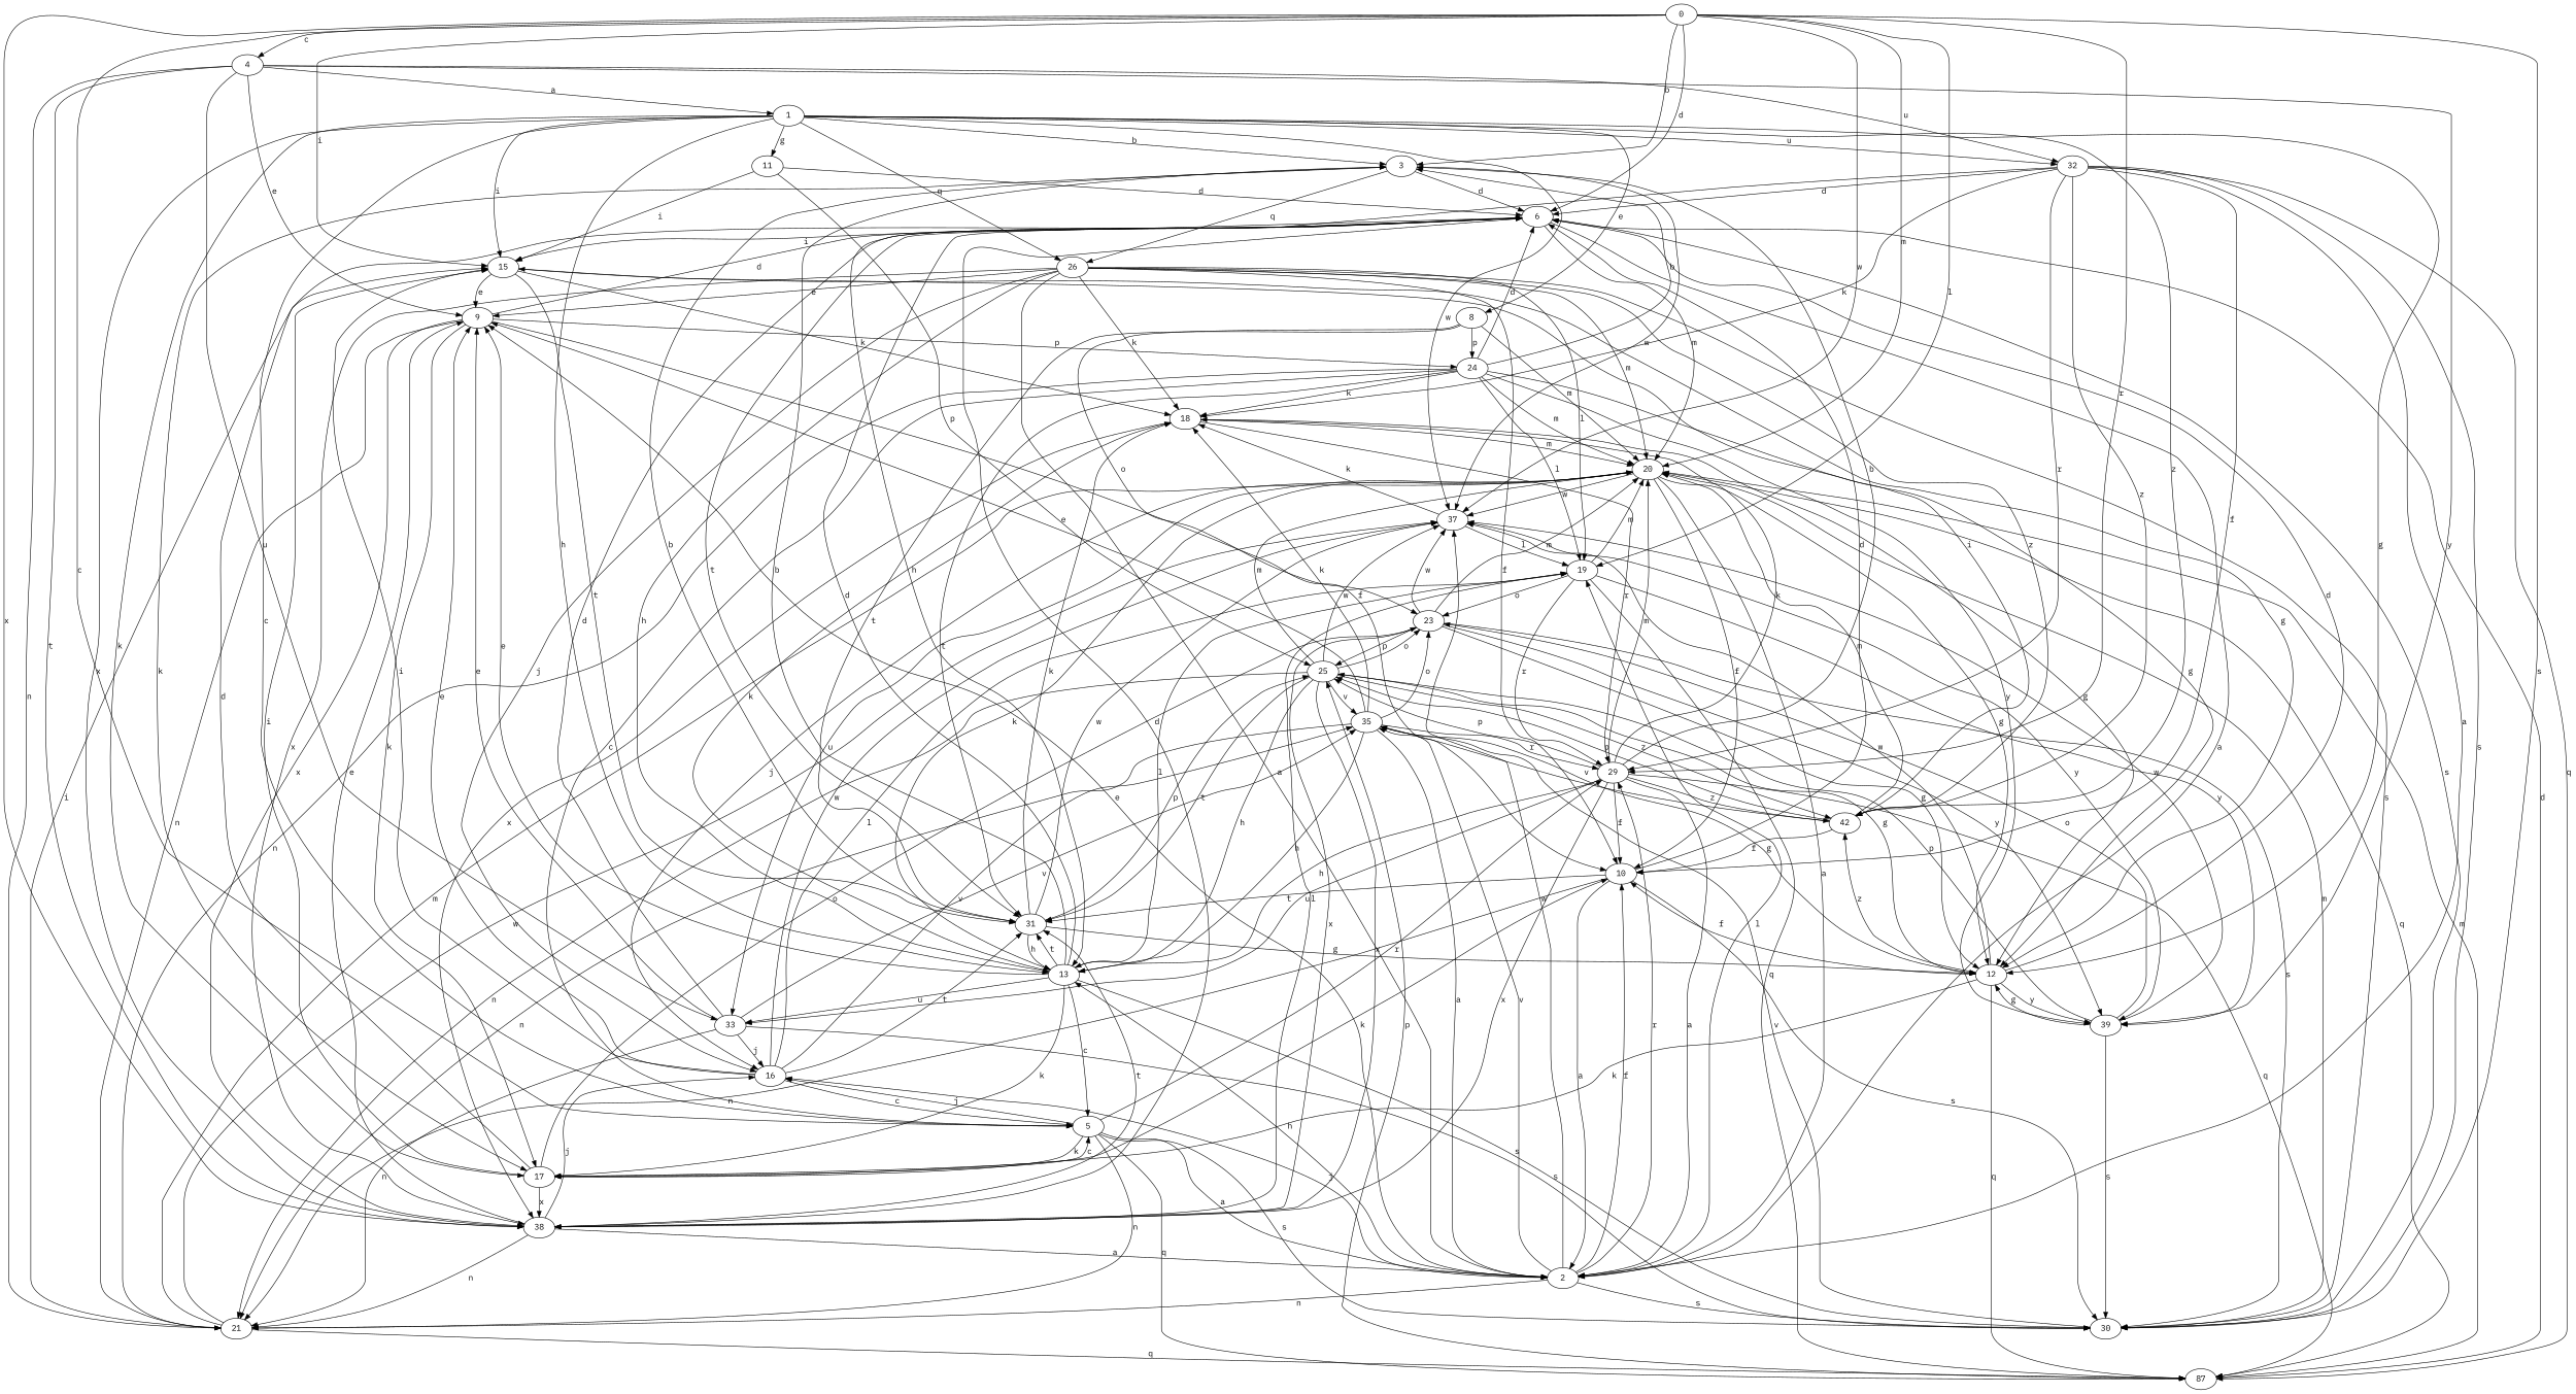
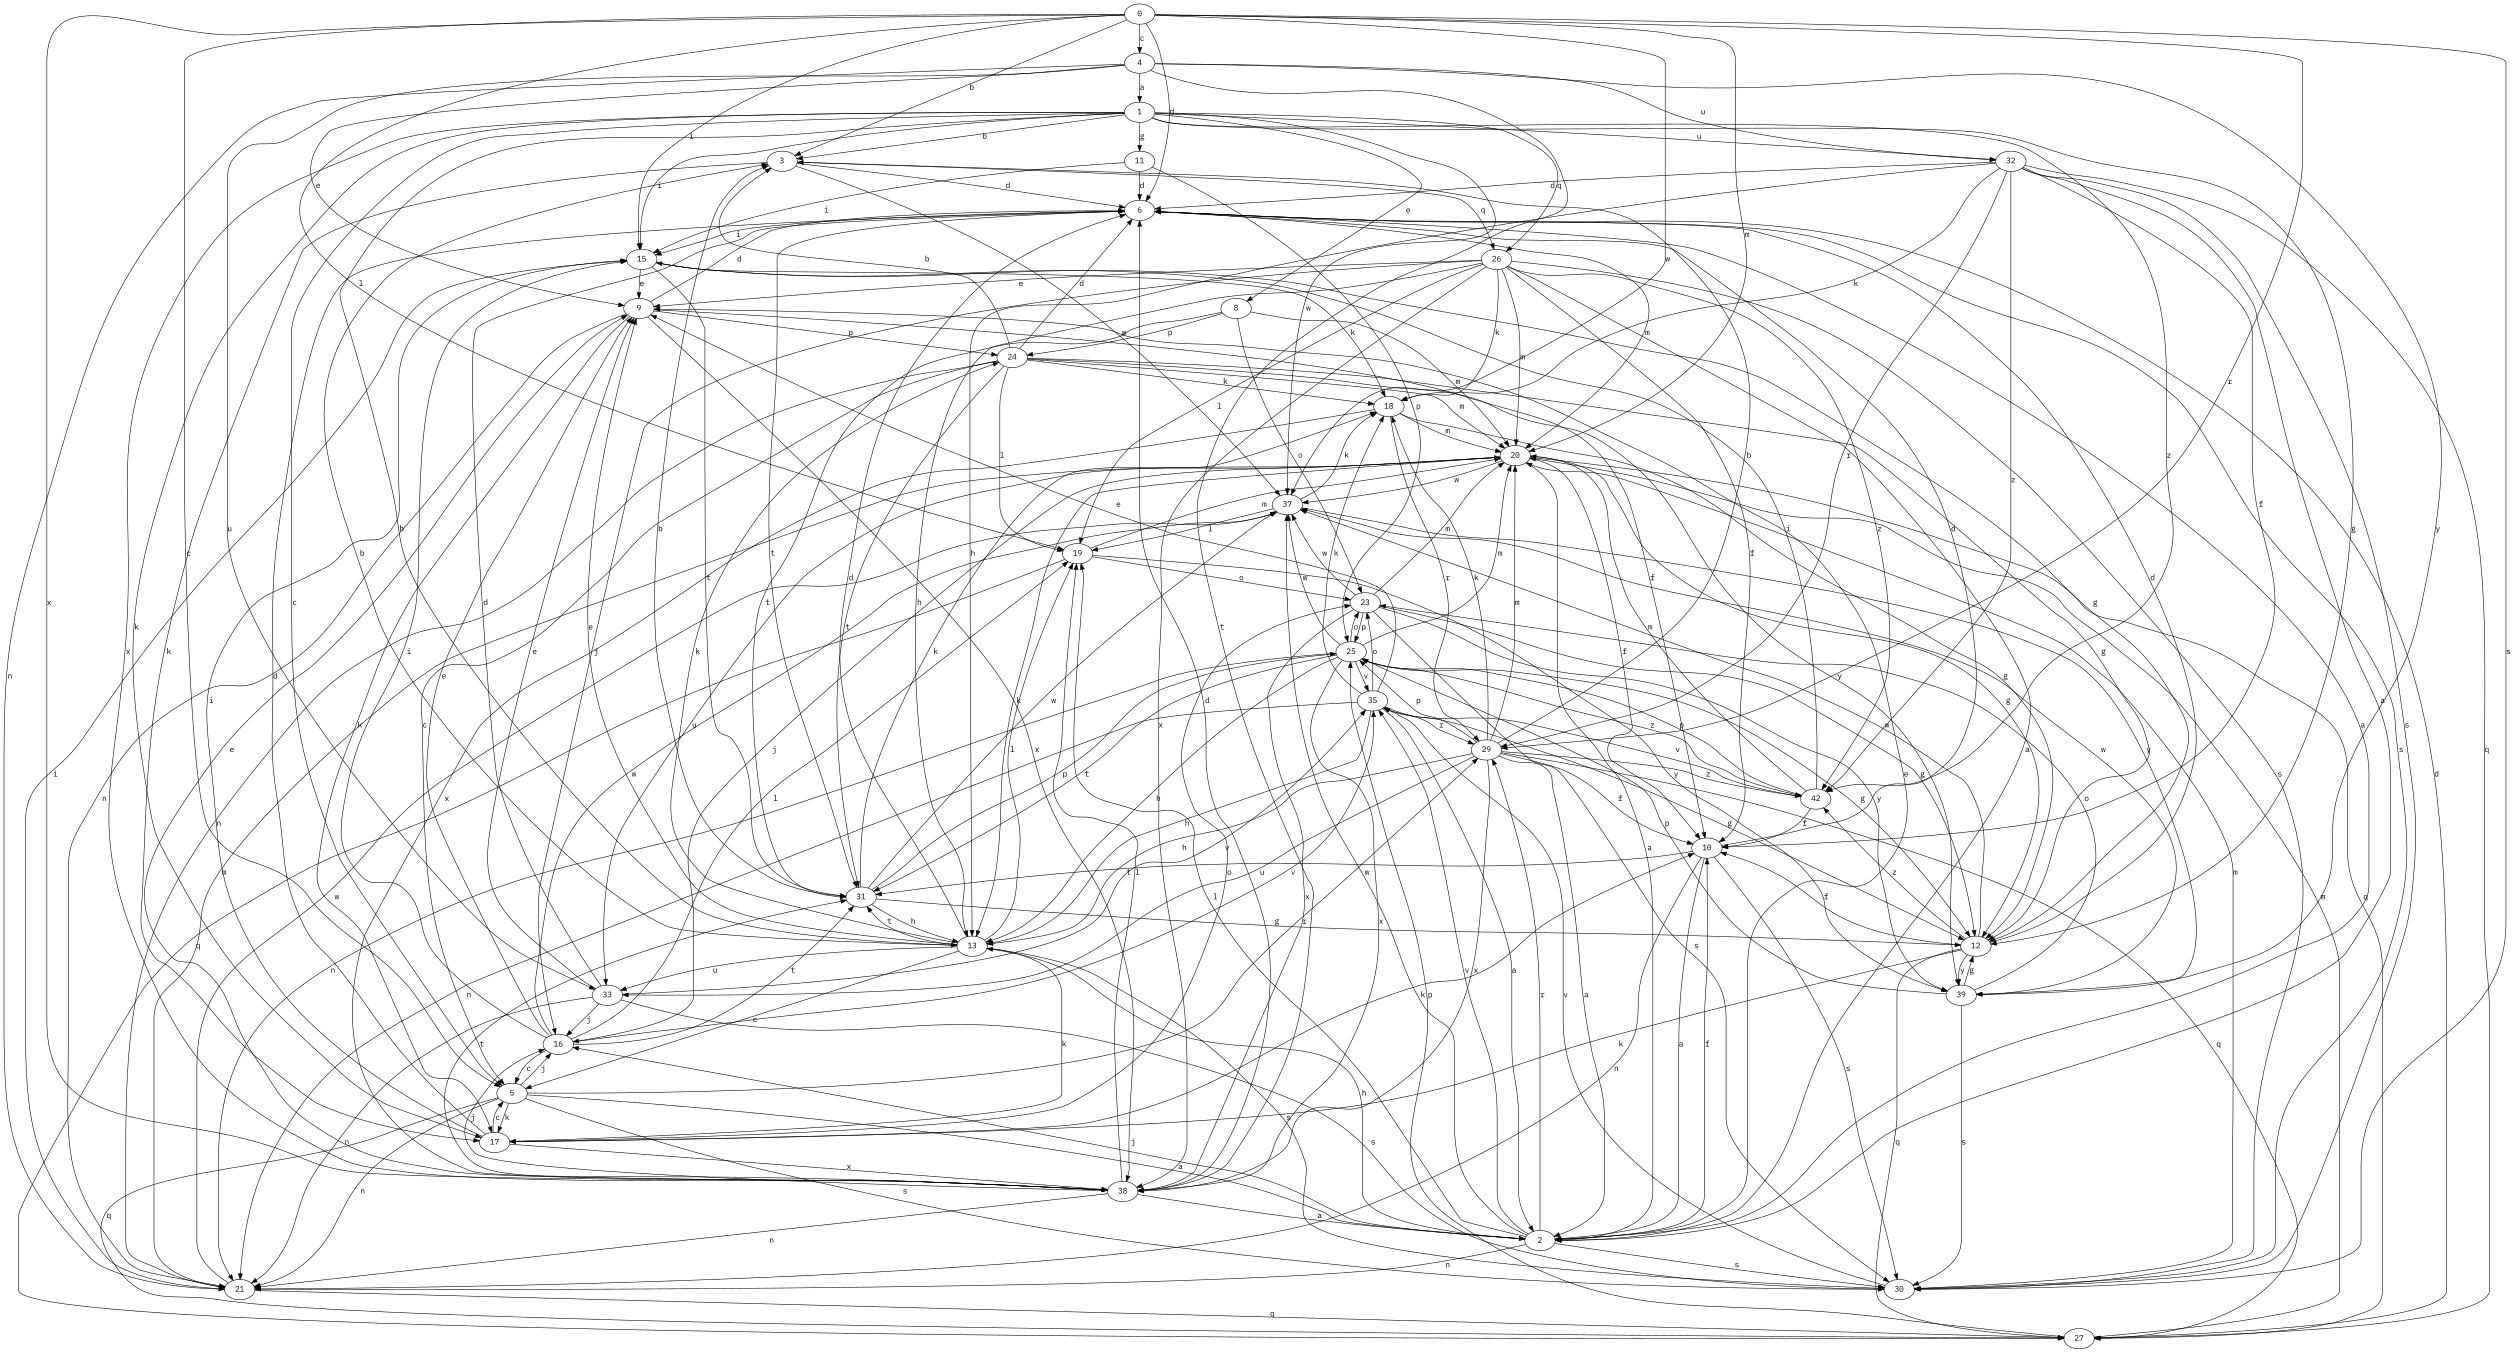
  strict digraph {
    fontname="IBM Plex Mono"
    node [fontname="IBM Plex Mono"]
    edge [fontname="IBM Plex Mono"]
    0
    3
    4
    5
    6
    15
    19
    20
    29
    30
    37
    38
    17
    26
    1
    32
    9
    21
    33
    39
    2
    16
-   27 [label=87]
+   27
    31
    12
    18
    23
    13
    10
    42
    25
    35
    8
    11
    24
    0 -> 3 [label=b]
    0 -> 4 [label=c]
    0 -> 5 [label=c]
    0 -> 6 [label=d]
    0 -> 15 [label=i]
    0 -> 19 [label=l]
    0 -> 20 [label=m]
    0 -> 29 [label=r]
    0 -> 30 [label=s]
    0 -> 37 [label=w]
    0 -> 38 [label=x]
    3 -> 6 [label=d]
    3 -> 37 [label=w]
    3 -> 17 [label=k]
    3 -> 26 [label=q]
    4 -> 38 [label=t]
    4 -> 1 [label=a]
    4 -> 32 [label=u]
    4 -> 9 [label=e]
    4 -> 21 [label=n]
    4 -> 33 [label=u]
    4 -> 39 [label=y]
    5 -> 29 [label=r]
    5 -> 30 [label=s]
    5 -> 17 [label=k]
    5 -> 21 [label=n]
    5 -> 2 [label=a]
    5 -> 16 [label=j]
    5 -> 27 [label=q]
    6 -> 15 [label=i]
    6 -> 20 [label=m]
    6 -> 30 [label=s]
    6 -> 2 [label=a]
    6 -> 31 [label=t]
    15 -> 9 [label=e]
    15 -> 31 [label=t]
    15 -> 12 [label=g]
    15 -> 18 [label=k]
    19 -> 20 [label=m]
-   19 -> 29 [label=r]
    19 -> 39 [label=y]
    19 -> 27 [label=q]
    19 -> 23 [label=o]
    20 -> 37 [label=w]
    20 -> 33 [label=u]
    20 -> 2 [label=a]
    20 -> 16 [label=j]
    20 -> 27 [label=q]
    20 -> 12 [label=g]
    20 -> 13 [label=k]
    20 -> 10 [label=f]
    29 -> 3 [label=b]
    29 -> 20 [label=m]
    29 -> 38 [label=x]
    29 -> 33 [label=u]
    29 -> 2 [label=a]
    29 -> 27 [label=q]
    29 -> 18 [label=k]
    29 -> 13 [label=h]
    29 -> 10 [label=f]
    29 -> 42 [label=z]
    29 -> 25 [label=p]
    30 -> 20 [label=m]
    30 -> 35 [label=v]
    37 -> 19 [label=l]
    37 -> 39 [label=y]
    37 -> 18 [label=k]
    38 -> 6 [label=d]
    38 -> 19 [label=l]
    38 -> 9 [label=e]
    38 -> 21 [label=n]
    38 -> 2 [label=a]
    38 -> 16 [label=j]
    38 -> 31 [label=t]
    17 -> 5 [label=c]
    17 -> 6 [label=d]
    17 -> 15 [label=i]
    17 -> 38 [label=x]
    17 -> 23 [label=o]
    17 -> 10 [label=k]
    26 -> 19 [label=l]
    26 -> 20 [label=m]
    26 -> 30 [label=s]
    26 -> 38 [label=x]
    26 -> 9 [label=e]
    26 -> 2 [label=a]
    26 -> 16 [label=j]
    26 -> 18 [label=k]
    26 -> 13 [label=h]
    26 -> 10 [label=f]
    26 -> 42 [label=z]
    1 -> 3 [label=b]
    1 -> 5 [label=c]
    1 -> 15 [label=i]
    1 -> 37 [label=w]
    1 -> 38 [label=x]
    1 -> 17 [label=k]
    1 -> 26 [label=q]
    1 -> 32 [label=u]
    1 -> 12 [label=g]
    1 -> 13 [label=h]
    1 -> 42 [label=z]
    1 -> 8 [label=e]
    1 -> 11 [label=g]
    32 -> 6 [label=d]
    32 -> 29 [label=r]
    32 -> 30 [label=s]
    32 -> 2 [label=a]
    32 -> 27 [label=q]
    32 -> 18 [label=k]
    32 -> 13 [label=h]
    32 -> 10 [label=f]
    32 -> 42 [label=z]
    9 -> 6 [label=d]
    9 -> 38 [label=x]
    9 -> 17 [label=k]
    9 -> 21 [label=n]
    9 -> 10 [label=f]
    9 -> 24 [label=p]
    21 -> 15 [label=i]
    21 -> 20 [label=m]
    21 -> 37 [label=w]
    21 -> 27 [label=q]
    33 -> 6 [label=d]
    33 -> 30 [label=s]
    33 -> 9 [label=e]
    33 -> 21 [label=n]
    33 -> 16 [label=j]
    33 -> 35 [label=v]
    39 -> 30 [label=s]
    39 -> 37 [label=w]
    39 -> 12 [label=g]
    39 -> 23 [label=o]
    39 -> 25 [label=p]
    2 -> 19 [label=l]
    2 -> 29 [label=r]
    2 -> 30 [label=s]
    2 -> 37 [label=w]
    2 -> 9 [label=e]
    2 -> 21 [label=n]
    2 -> 16 [label=j]
    2 -> 13 [label=h]
    2 -> 10 [label=f]
    2 -> 35 [label=v]
    16 -> 5 [label=c]
    16 -> 15 [label=i]
    16 -> 19 [label=l]
    16 -> 37 [label=w]
    16 -> 9 [label=e]
    16 -> 31 [label=t]
    16 -> 35 [label=v]
    27 -> 6 [label=d]
    27 -> 20 [label=m]
    27 -> 25 [label=p]
    31 -> 3 [label=b]
    31 -> 37 [label=w]
    31 -> 12 [label=g]
    31 -> 18 [label=k]
    31 -> 13 [label=h]
    31 -> 25 [label=p]
    12 -> 6 [label=d]
    12 -> 37 [label=w]
    12 -> 17 [label=k]
    12 -> 39 [label=y]
    12 -> 27 [label=q]
    12 -> 10 [label=f]
    12 -> 42 [label=z]
    18 -> 20 [label=m]
    18 -> 29 [label=r]
    18 -> 38 [label=x]
    18 -> 12 [label=g]
    23 -> 20 [label=m]
    23 -> 30 [label=s]
    23 -> 37 [label=w]
    23 -> 38 [label=x]
    23 -> 39 [label=y]
    23 -> 12 [label=g]
    23 -> 25 [label=p]
    13 -> 3 [label=b]
    13 -> 5 [label=c]
    13 -> 6 [label=d]
    13 -> 19 [label=l]
    13 -> 30 [label=s]
    13 -> 17 [label=k]
    13 -> 9 [label=e]
    13 -> 33 [label=u]
    13 -> 31 [label=t]
-   13 -> 18 [label=k]
+   13 -> 24 [label=k]
    10 -> 6 [label=d]
    10 -> 30 [label=s]
    10 -> 21 [label=n]
    10 -> 2 [label=a]
    10 -> 31 [label=t]
    42 -> 15 [label=i]
    42 -> 20 [label=m]
    42 -> 10 [label=f]
    42 -> 25 [label=p]
    42 -> 35 [label=v]
    25 -> 20 [label=m]
    25 -> 37 [label=w]
    25 -> 38 [label=x]
    25 -> 21 [label=n]
    25 -> 31 [label=t]
    25 -> 12 [label=g]
    25 -> 23 [label=o]
    25 -> 13 [label=h]
    25 -> 42 [label=z]
    25 -> 35 [label=v]
    35 -> 29 [label=r]
    35 -> 9 [label=e]
    35 -> 21 [label=n]
    35 -> 2 [label=a]
    35 -> 12 [label=g]
    35 -> 18 [label=k]
    35 -> 23 [label=o]
    35 -> 13 [label=h]
    8 -> 20 [label=m]
    8 -> 31 [label=t]
    8 -> 23 [label=o]
    8 -> 24 [label=p]
    11 -> 6 [label=d]
    11 -> 15 [label=i]
    11 -> 25 [label=p]
    24 -> 3 [label=b]
    24 -> 5 [label=c]
    24 -> 6 [label=d]
    24 -> 19 [label=l]
    24 -> 20 [label=m]
    24 -> 21 [label=n]
    24 -> 39 [label=y]
    24 -> 31 [label=t]
    24 -> 12 [label=g]
    24 -> 18 [label=k]
  }
